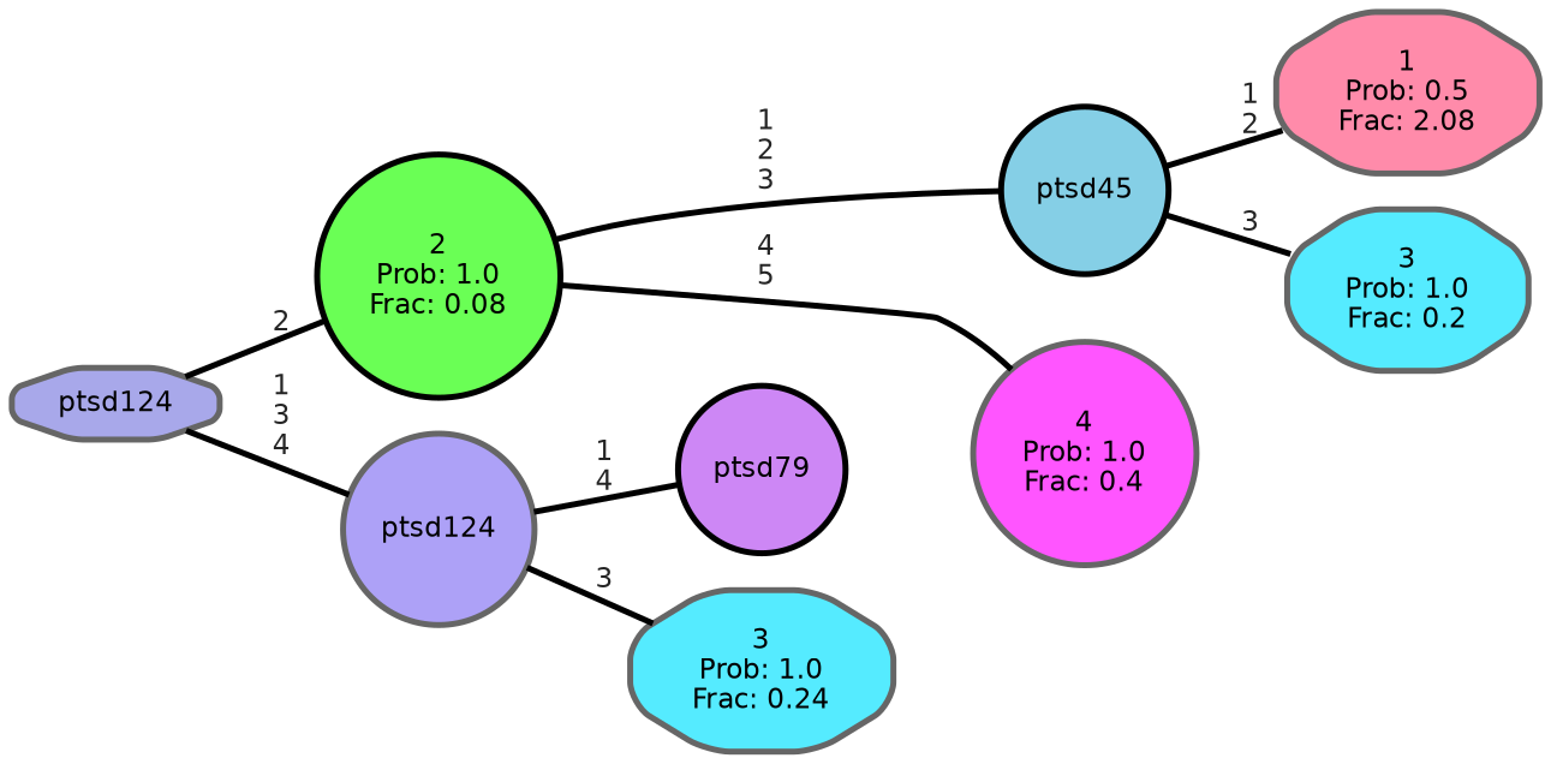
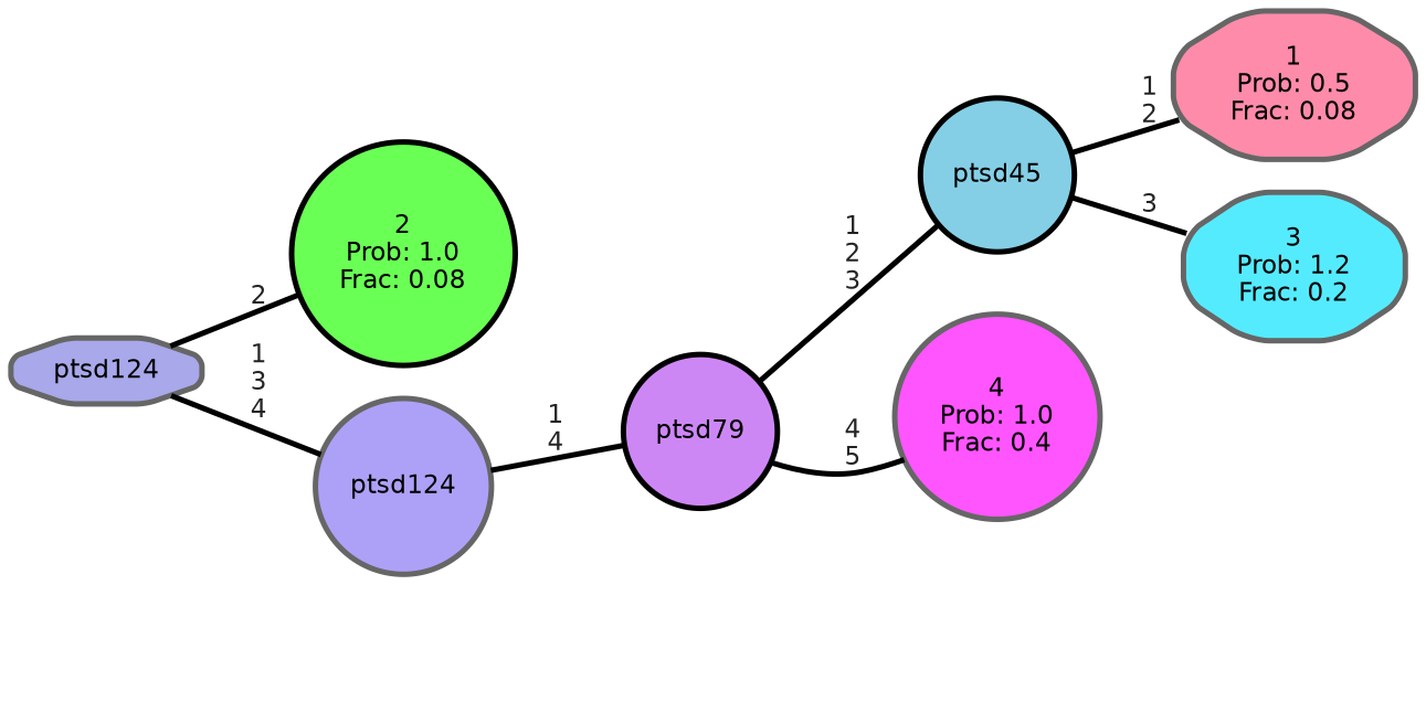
  graph {
    rankdir=LR
    ranksep="0 equally"
    splines=straight
    node [color=gray40 fillcolor="#55ebff" fontcolor=black fontname=helvetica penwidth=3 shape=circle style="filled, rounded"]
    edge [color=black fontcolor=grey14 fontname=helvetica fontweight=bold penwidth=3]
    n1 [color=black fillcolor="#6aff55" label="2\nProb: 1.0\nFrac: 0.08"]
    n2 [fillcolor="#a8a8ea" label=ptsd124 shape=octagon]
    n3 [fillcolor="#ada1f7" label=ptsd124]
-   n4 [label="3\nProb: 1.0\nFrac: 0.24" shape=octagon]
    n5 [color=black fillcolor="#cd87f5" label=ptsd79]
    n6 [color=black fillcolor="#85cfe6" label=ptsd45]
    n7 [fillcolor="#ff55ff" label="4\nProb: 1.0\nFrac: 0.4"]
-   n8 [fillcolor="#ff8baa" label="1\nProb: 0.5\nFrac: 2.08" shape=octagon]
-   n9 [label="3\nProb: 1.0\nFrac: 0.2" shape=octagon]
+   n8 [fillcolor="#ff8baa" label="1\nProb: 0.5\nFrac: 0.08" shape=octagon]
+   n9 [label="3\nProb: 1.2\nFrac: 0.2" shape=octagon]
    subgraph sub_1 {
      rank=same
    }
    n2 -- n1 [label=" 2"]
    n2 -- n3 [label=" 1\n 3\n 4"]
-   n3 -- n4 [label=" 3"]
    n3 -- n5 [label=" 1\n 4"]
-   n1 -- n6 [label=" 1\n 2\n 3"]
-   n1 -- n7 [label=" 4\n 5"]
+   n5 -- n6 [label=" 1\n 2\n 3"]
+   n5 -- n7 [label=" 4\n 5"]
    n6 -- n8 [label=" 1\n 2"]
    n6 -- n9 [label=" 3"]
  }
